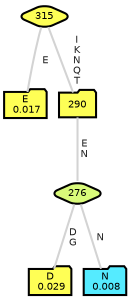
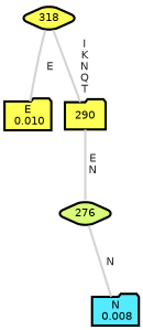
  graph {
    ranksep="0 equally"
    splines=straight
    node [color=black fillcolor="#ffff55" fontcolor=black fontname=helvetica penwidth=3 shape=folder style="filled, rounded"]
    edge [color=lightgray fontcolor=grey14 fontname=helvetica fontweight=bold penwidth=3]
-   n1 [label="E\n 0.017"]
-   n2 [fillcolor="#fdfe56" label=315 shape=diamond]
+   n1 [label="E\n 0.010"]
+   n2 [fillcolor="#fdfe56" label=318 shape=diamond]
    n3 [fillcolor="#fdfe56" label=290]
    n4 [fillcolor="#d9fa7a" label=276 shape=diamond]
-   n5 [label="D\n 0.029"]
    n6 [fillcolor="#55ebff" label="N\n 0.008"]
    subgraph sub_1 {
      rank=same
    }
    n2 -- n1 [label=" E"]
    n2 -- n3 [label=" I\n K\n N\n Q\n T"]
    n3 -- n4 [label=" E\n N"]
-   n4 -- n5 [label=" D\n G"]
    n4 -- n6 [label=" N"]
  }
